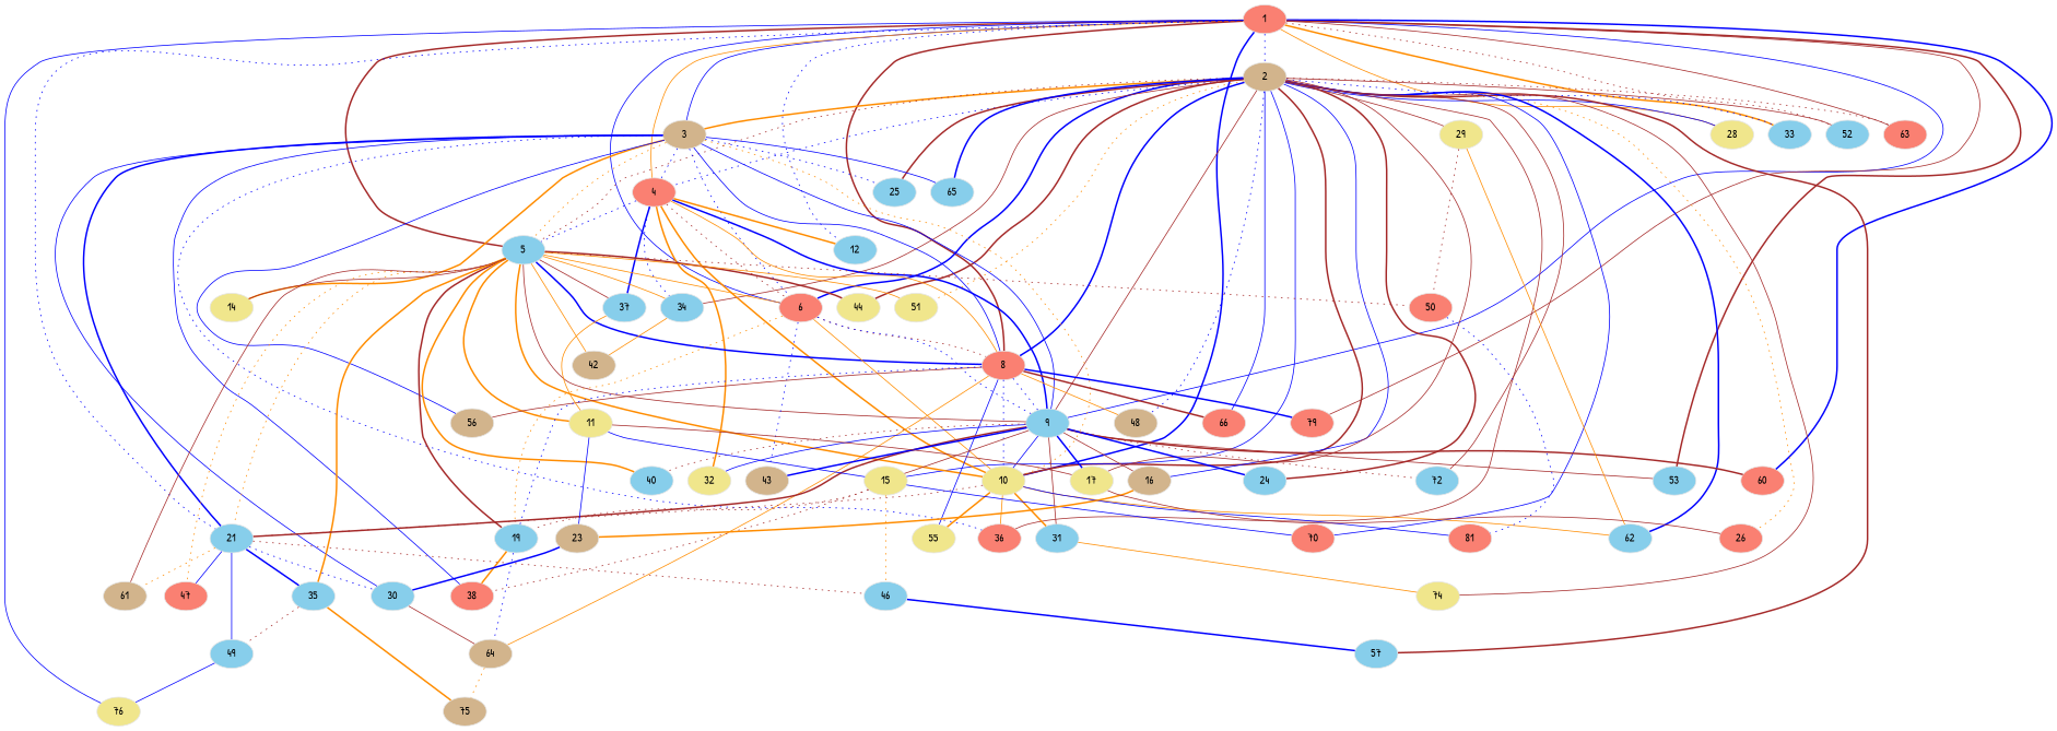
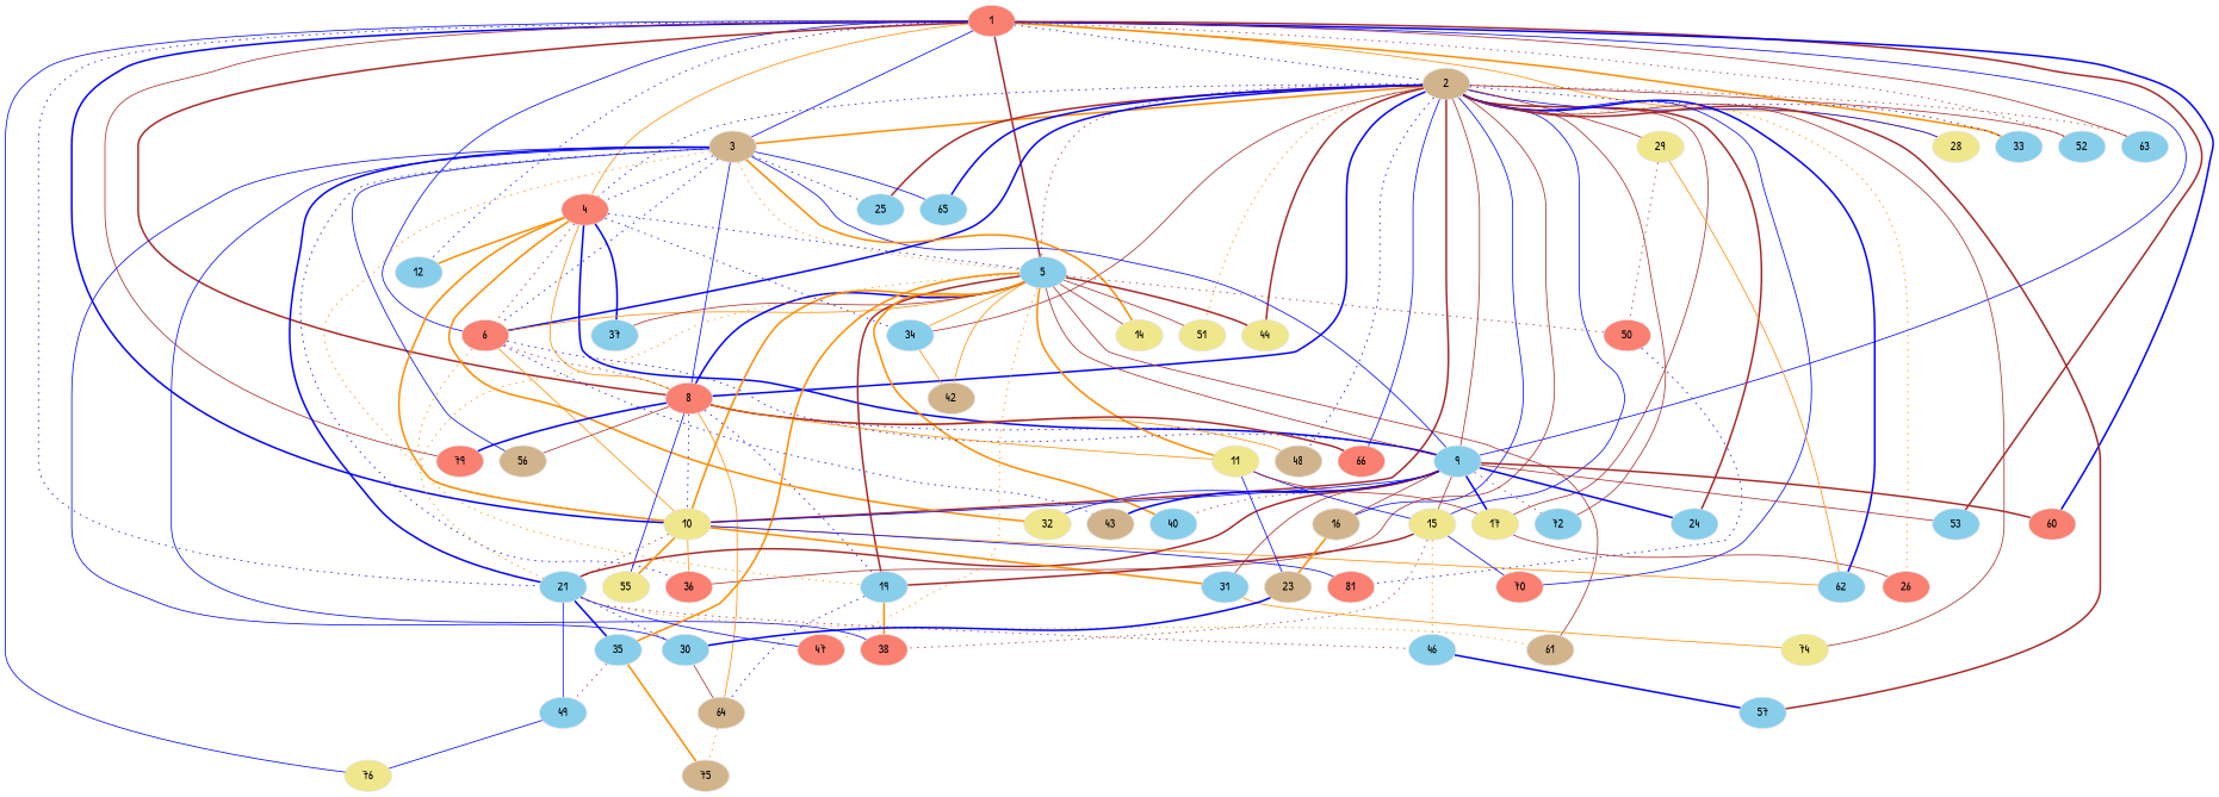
  graph {
    fontname="Patrick Hand"
    node [color=gray90 fillcolor=skyblue fontname="Patrick Hand" style=filled]
    edge [color=blue fontname="Patrick Hand" style=solid]
    1 [fillcolor=salmon super="+22"]
    2 [fillcolor=tan super="+7"]
    3 [fillcolor=tan super="+71"]
    4 [fillcolor=salmon super="+13"]
    5 [super="+20"]
    6 [fillcolor=salmon super="+45"]
    8 [fillcolor=salmon super="+73"]
    9 [super="+27"]
    10 [fillcolor=khaki super="+59"]
    12
    21 [super="+39"]
    28 [fillcolor=khaki]
    33
    52
    53
    60 [fillcolor=salmon]
-   63 [fillcolor=salmon]
+   63
    76 [fillcolor=khaki]
    79 [fillcolor=salmon]
    15 [fillcolor=khaki super="+18"]
    16 [fillcolor=tan]
    17 [fillcolor=khaki super="+78"]
    24
    25
    26 [fillcolor=salmon]
    29 [fillcolor=khaki super="+77"]
    34 [super="+69"]
    36 [fillcolor=salmon]
    44 [fillcolor=khaki]
    48 [fillcolor=tan]
    51 [fillcolor=khaki]
    57
    62 [super="+67"]
    65
    66 [fillcolor=salmon]
    70 [fillcolor=salmon]
    72
    74 [fillcolor=khaki]
    14 [fillcolor=khaki]
    30 [super="+41"]
    38 [fillcolor=salmon super="+58"]
    56 [fillcolor=tan]
    32 [fillcolor=khaki]
    37
    11 [fillcolor=khaki]
    19
    35
    40
    42 [fillcolor=tan]
    47 [fillcolor=salmon]
    50 [fillcolor=salmon]
    61 [fillcolor=tan]
    43 [fillcolor=tan]
    55 [fillcolor=khaki]
    64 [fillcolor=tan super="+68"]
    31
    81 [fillcolor=salmon]
    46 [super="+54"]
    49
    23 [fillcolor=tan]
    75 [fillcolor=tan]
    1 -- 2 [style=dotted weight=2]
    1 -- 3
    1 -- 4 [color=darkorange]
    1 -- 5 [color=brown style=bold]
    1 -- 6
    1 -- 8 [color=brown style=bold]
    1 -- 9
    1 -- 10 [style=bold]
    1 -- 12 [style=dotted]
    1 -- 21 [style=dotted]
    1 -- 28 [color=darkorange]
    1 -- 33 [color=darkorange style=bold]
    1 -- 52 [color=brown style=dotted]
    1 -- 53 [color=brown style=bold]
    1 -- 60 [style=bold]
    1 -- 63 [color=brown]
    1 -- 76
    1 -- 79 [color=brown]
    2 -- 3 [color=darkorange style=bold weight=2]
    2 -- 4 [style=dotted weight=2]
    2 -- 5 [color=brown style=dotted weight=2]
    2 -- 6 [style=bold weight=3]
    2 -- 8 [style=bold weight=2]
    2 -- 9 [color=brown weight=2]
    2 -- 10 [color=brown style=bold weight=2]
    2 -- 28
    2 -- 33 [style=dotted]
    2 -- 52 [color=brown]
    2 -- 63 [color=brown style=dotted]
    2 -- 15
    2 -- 16
    2 -- 17 [color=brown]
    2 -- 24 [color=brown style=bold]
    2 -- 25 [color=brown style=bold]
    2 -- 26 [color=darkorange style=dotted]
    2 -- 29 [color=brown weight=3]
    2 -- 34 [color=brown]
    2 -- 36 [color=brown]
    2 -- 44 [color=brown style=bold]
    2 -- 48 [style=dotted]
    2 -- 51 [color=darkorange style=dotted]
    2 -- 57 [color=brown style=bold]
    2 -- 62 [style=bold]
    2 -- 65 [style=bold]
    2 -- 66
    2 -- 70
    2 -- 72 [color=brown]
    2 -- 74 [color=brown]
    3 -- 4 [style=dotted]
    3 -- 5 [color=darkorange style=dotted]
    3 -- 6 [style=dotted]
    3 -- 8
    3 -- 9
    3 -- 10 [color=darkorange style=dotted]
    3 -- 21 [style=bold]
    3 -- 25 [style=dotted]
    3 -- 36 [style=dotted]
    3 -- 65
    3 -- 14 [color=darkorange style=bold]
    3 -- 30
    3 -- 38
    3 -- 56
    4 -- 5 [style=dotted]
    4 -- 6 [color=brown style=dotted]
    4 -- 8 [color=darkorange]
    4 -- 9 [style=bold]
    4 -- 10 [color=darkorange style=bold weight=2]
    4 -- 12 [color=darkorange style=bold]
    4 -- 34 [style=dotted]
    4 -- 32 [color=darkorange style=bold]
    4 -- 37 [style=bold]
    5 -- 6 [color=darkorange]
    5 -- 8 [style=bold]
    5 -- 9 [color=brown]
    5 -- 10 [color=darkorange style=bold]
    5 -- 21 [color=darkorange style=dotted]
    5 -- 34 [color=darkorange]
    5 -- 44 [color=brown style=bold]
-   5 -- 51 [color=darkorange]
+   5 -- 51 [color=brown]
    5 -- 14 [color=brown]
    5 -- 37 [color=brown]
    5 -- 11 [color=darkorange style=bold]
    5 -- 19 [color=brown style=bold]
    5 -- 35 [color=darkorange style=bold]
    5 -- 40 [color=darkorange style=bold]
    5 -- 42 [color=darkorange]
    5 -- 47 [color=darkorange style=dotted]
    5 -- 50 [color=brown style=dotted]
    5 -- 61 [color=brown]
    6 -- 8 [color=brown style=dotted]
    6 -- 9 [style=dotted]
    6 -- 10 [color=darkorange]
    6 -- 19 [color=darkorange style=dotted]
    6 -- 43 [style=dotted]
    8 -- 9 [style=dotted]
    8 -- 10 [style=dotted]
    8 -- 79 [style=bold]
    8 -- 48 [color=darkorange]
    8 -- 66 [color=brown style=bold]
    8 -- 56 [color=brown]
-   37 -- 11 [color=darkorange]
+   8 -- 11 [color=darkorange]
    8 -- 19 [style=dotted]
    8 -- 55
    8 -- 64 [color=darkorange]
    9 -- 10
    9 -- 21 [color=brown style=bold]
    9 -- 53 [color=brown]
    9 -- 60 [color=brown style=bold]
    9 -- 15 [color=brown]
    9 -- 16 [color=brown]
    9 -- 17 [style=bold]
    9 -- 24 [style=bold]
    9 -- 72 [color=brown style=dotted]
    9 -- 32
    9 -- 40 [color=brown style=dotted]
    9 -- 43 [style=bold]
    9 -- 31 [color=brown]
    10 -- 21 [color=brown style=dotted]
    10 -- 36 [color=darkorange]
    10 -- 62 [color=darkorange]
    10 -- 55 [color=darkorange style=bold]
    10 -- 31 [color=darkorange style=bold]
    10 -- 81
    21 -- 30 [style=dotted]
    21 -- 35 [style=bold]
    21 -- 47
    21 -- 61 [color=darkorange style=dotted]
    21 -- 46 [color=brown style=dotted]
    21 -- 49
    15 -- 70
    15 -- 38 [color=brown style=dotted]
-   15 -- 19 [color=brown style=dotted]
+   15 -- 19 [color=brown style=bold]
    15 -- 46 [color=darkorange style=dotted weight=2]
    16 -- 23 [color=darkorange style=bold]
    17 -- 26 [color=brown]
    29 -- 62 [color=darkorange]
    29 -- 50 [color=brown style=dotted]
    34 -- 42 [color=darkorange]
    30 -- 64 [color=brown]
    11 -- 15
    11 -- 17 [color=brown]
    11 -- 23
    19 -- 38 [color=darkorange style=bold]
    19 -- 64 [style=dotted]
    35 -- 49 [color=brown style=dotted]
    35 -- 75 [color=darkorange style=bold]
    50 -- 81 [style=dotted]
    64 -- 75 [color=darkorange style=dotted]
    31 -- 74 [color=darkorange]
    46 -- 57 [style=bold]
    49 -- 76
    23 -- 30 [style=bold]
  }
